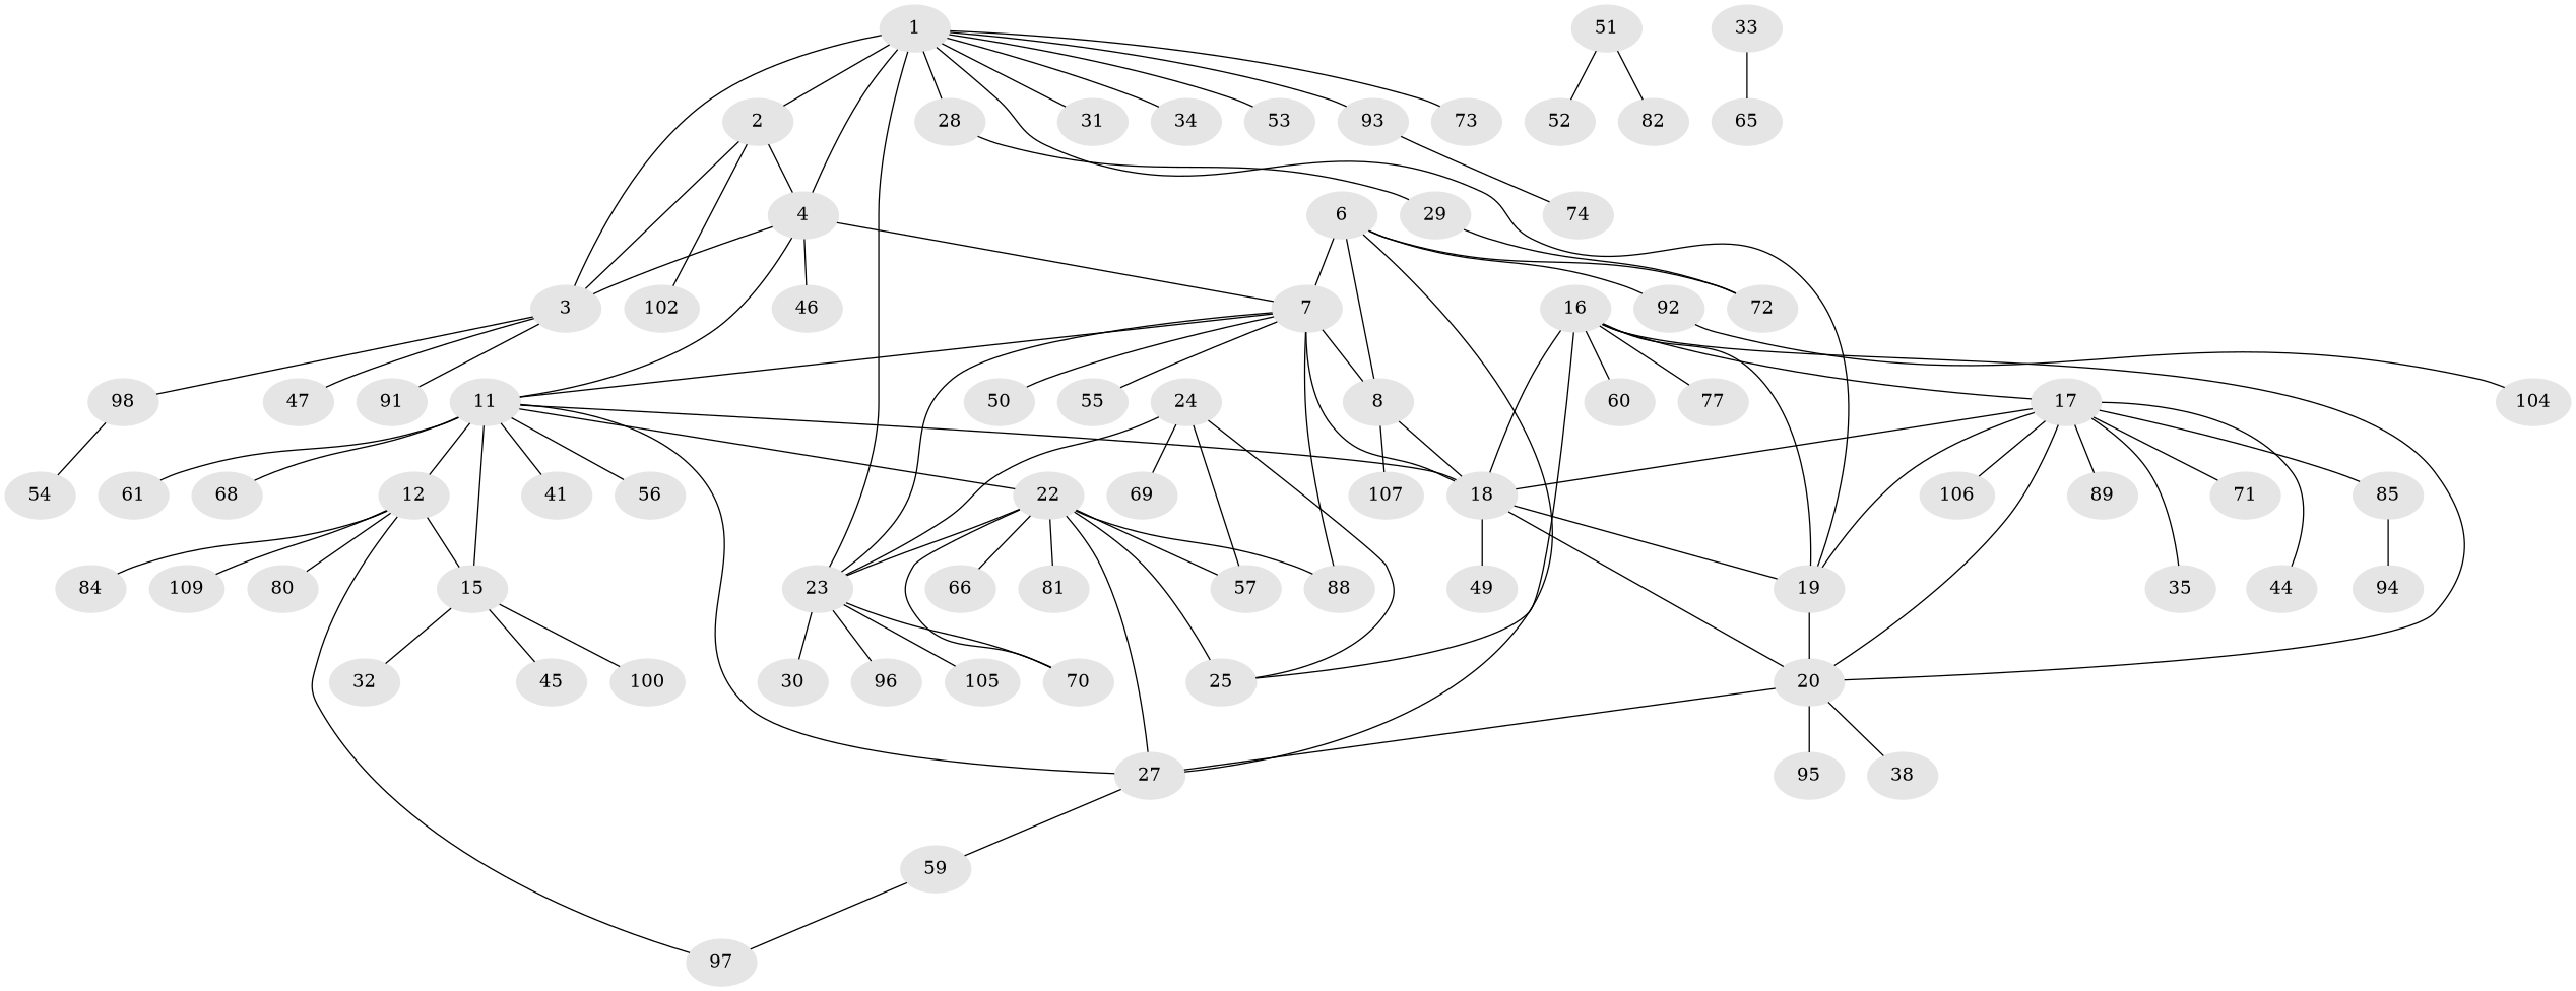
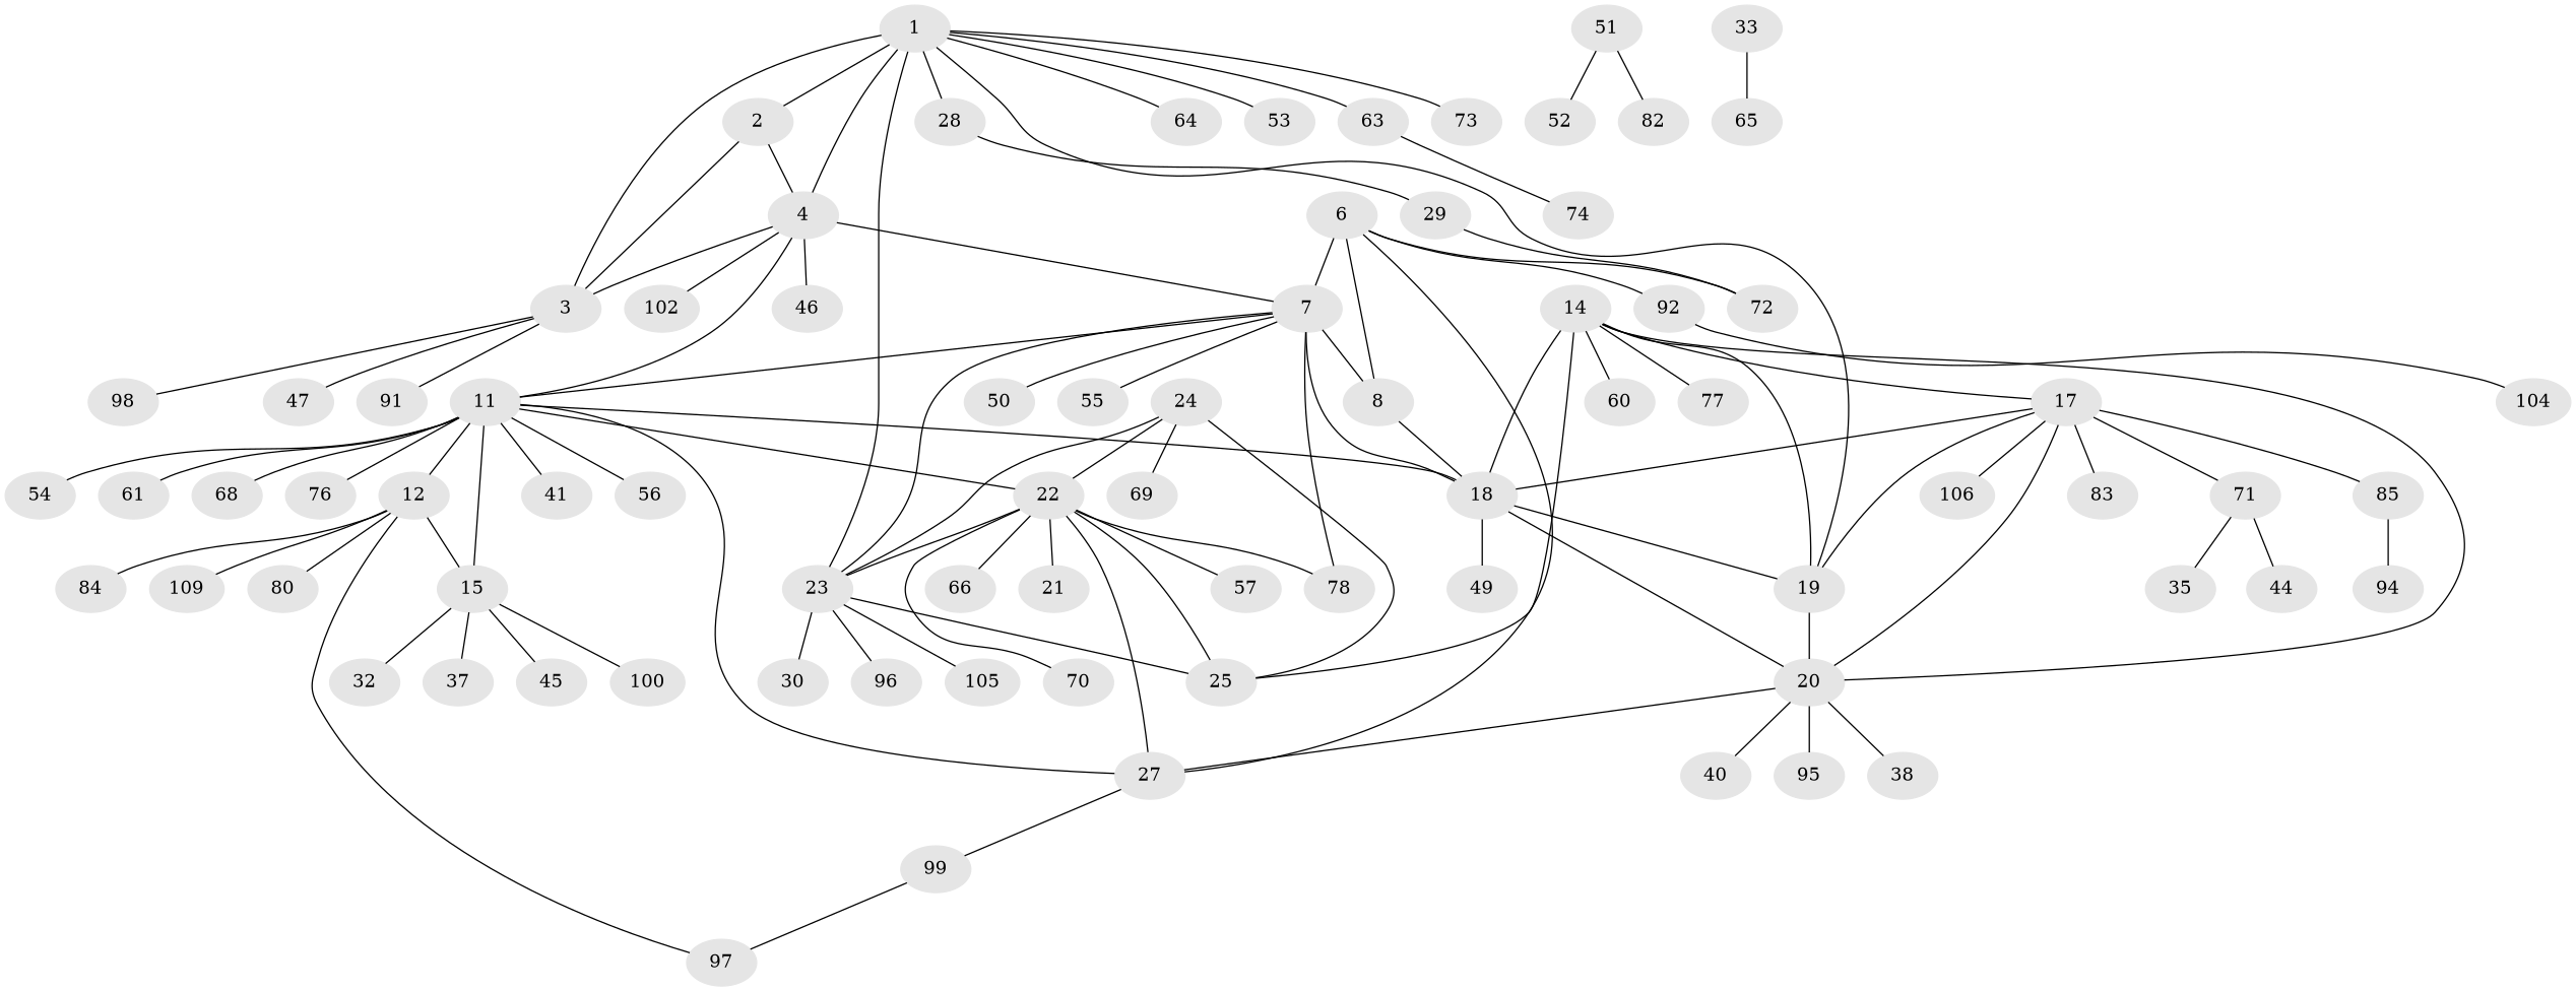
  graph {
    node [color=gray90 style=filled]
    1 [super="+3"]
    2
    4 [super="+74"]
    n4 [label=3 super="+103"]
    19 [super="+67"]
    23 [super="+24"]
    28 [super="+66"]
-   31
-   34
+   34 [label=64]
    53
-   63 [label=93]
+   63
    73
    7 [super="+10"]
    11 [super="+14"]
    46
    102
    47
    91
    98
    20 [super="+87"]
    25 [super="+90"]
    30
    96
    105
    29 [super="+58"]
    n26 [label=74]
    8 [super="+48"]
    18 [super="+43"]
    50 [super="+62"]
    55
-   78 [label=88]
+   78
    27 [super="+39"]
    12 [super="+13"]
    15 [super="+42"]
    22 [super="+99"]
    41
    54
    56
    61
    68
+   76
    6 [super="+9"]
    92
    72 [super="+88"]
-   107
-   59
+   59 [label=99]
    104
    49
    80
    84
    97
    109
    32
+   37
    45
    100
    n57 [label=66]
    57
    70 [super="+75"]
-   81
+   81 [label=21]
    51
    52
    82
-   16 [super="+89"]
+   16 [super="+89" label=14]
    17
    60
    77
    35 [super="+36"]
    44
    71 [super="+93"]
-   83 [super="+101" label=89]
+   83 [super="+101"]
    85
    106
    38
+   40
    95
    94
    n78 [label=24 super="+86"]
    69
    33 [super="+108"]
    65
    1 -- 2 [weight=2]
    1 -- 4 [weight=2]
    1 -- n4 [weight=2]
    1 -- 19
    1 -- 23
    1 -- 28
-   1 -- 31
    1 -- 34
    1 -- 53
    1 -- 63
    1 -- 73
    2 -- 4
    2 -- n4
    4 -- n4
    4 -- 7
    4 -- 11
    4 -- 46
-   2 -- 102
+   4 -- 102
    n4 -- 47
    n4 -- 91
    n4 -- 98
    19 -- 20
-   23 -- 70 [weight=2]
+   23 -- 25 [weight=2]
    23 -- 30
    23 -- 96
    23 -- 105
    28 -- 29
    63 -- n26
    7 -- 23
    7 -- 11
    7 -- 8 [weight=2]
    7 -- 18
    7 -- 50
    7 -- 55
    7 -- 78
    11 -- 18
    11 -- 27
    11 -- 12 [weight=4]
    11 -- 15 [weight=2]
    11 -- 22
    11 -- 41
-   98 -- 54
+   11 -- 54
    11 -- 56
    11 -- 61
    11 -- 68
+   11 -- 76
    20 -- 27
    20 -- 38
+   20 -- 40
    20 -- 95
    29 -- 72
    8 -- 18
-   8 -- 107
    18 -- 19
    18 -- 20
    18 -- 49
    27 -- 59
    12 -- 15 [weight=2]
    12 -- 80
    12 -- 84
    12 -- 97
    12 -- 109
    15 -- 32
+   15 -- 37
    15 -- 45
    15 -- 100
    22 -- 23 [weight=2]
    22 -- 25
    22 -- 78
    22 -- 27
    22 -- n57
    22 -- 57
    22 -- 70
    22 -- 81
    6 -- 7 [weight=4]
    6 -- 8 [weight=2]
    6 -- 27
    6 -- 92
    6 -- 72
    92 -- 104
    59 -- 97
    51 -- 52
    51 -- 82
    16 -- 19
    16 -- 20
    16 -- 25
    16 -- 18
    16 -- 17
    16 -- 60
    16 -- 77
    17 -- 19
    17 -- 20
    17 -- 18
-   17 -- 35
-   17 -- 44
+   71 -- 35
+   71 -- 44
    17 -- 71
    17 -- 83
    17 -- 85
    17 -- 106
    85 -- 94
    n78 -- 23 [weight=2]
    n78 -- 25
-   n78 -- 57
+   n78 -- 22
    n78 -- 69
    33 -- 65
  }
